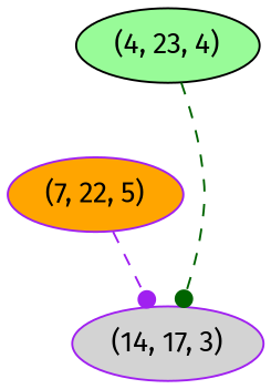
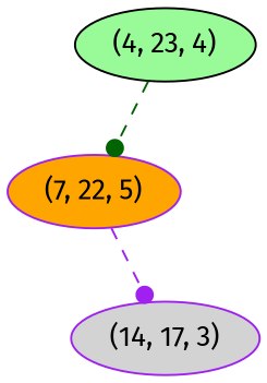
  digraph {
    fontname="Fira Sans"
    node [color=purple fontname="Fira Sans" style=filled]
    edge [arrowhead=dot fontname="Fira Sans" style=dashed]
    "(4, 23, 4)" [color=black fillcolor=palegreen]
    "(7, 22, 5)" [fillcolor=orange]
    n3 [fillcolor=lightgrey label="(14, 17, 3)"]
-   "(4, 23, 4)" -> n3 [color=darkgreen]
+   "(4, 23, 4)" -> "(7, 22, 5)" [color=darkgreen]
    "(7, 22, 5)" -> n3 [color=purple]
  }
